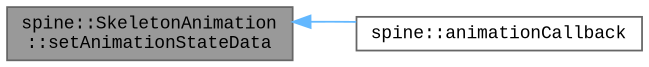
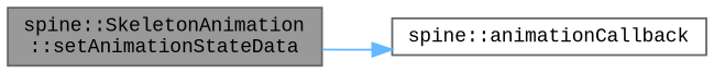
  digraph {
    rankdir=LR
    fontname="Liberation Mono"
    node [fontname="Liberation Mono" fontsize=10 shape=box style=filled]
    n1 [color=gray40 fillcolor=grey60 fontcolor=black height=0.2 label="spine::SkeletonAnimation\l::setAnimationStateData" width=0.4]
    n2 [color=grey40 fillcolor=white height=0.2 label="spine::animationCallback" width=0.4]
-   n2 -> n1 [color=steelblue1 fontname="Liberation Mono" fontsize=10 labelfontname=Helvetica labelfontsize=10 style=solid]
+   n1 -> n2 [color=steelblue1 fontname="Liberation Mono" fontsize=10 labelfontname=Helvetica labelfontsize=10 style=solid]
  }
